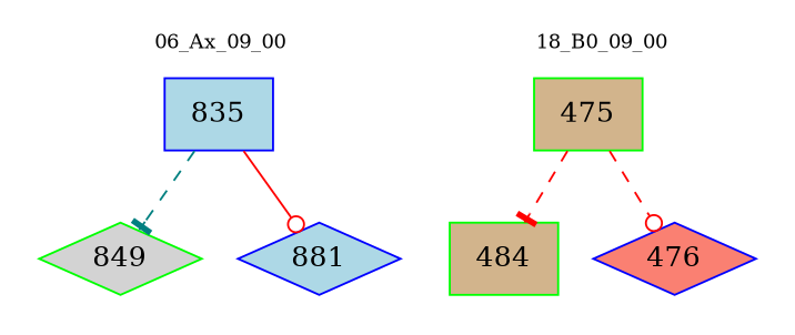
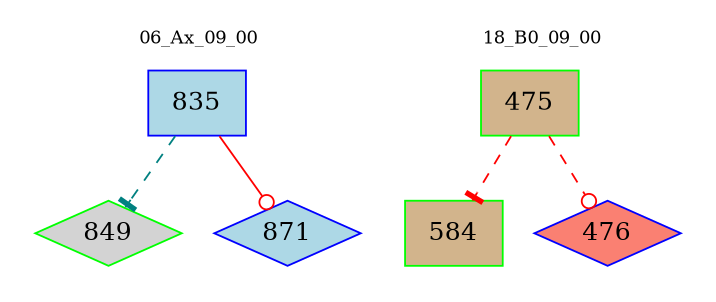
  digraph {
    node [color=blue fillcolor=lightblue shape=box style=filled]
    edge [arrowhead=tee color=red style=dashed]
    n1 [label=835]
    n2 [color=green fillcolor=lightgrey label=849 shape=diamond]
-   n3 [label=881 shape=diamond]
+   n3 [label=871 shape=diamond]
    n4 [color=green fillcolor=tan label=475]
-   n5 [color=green fillcolor=tan label=484]
+   n5 [color=green fillcolor=tan label=584]
    n6 [fillcolor=salmon label=476 shape=diamond]
    subgraph cluster_1 {
      color=white
      fontsize=10
      label="06_Ax_09_00"
      n1
      n2
      n3
    }
    subgraph cluster_2 {
      color=white
      fontsize=10
      label="18_B0_09_00"
      n4
      n5
      n6
    }
    n1 -> n2 [color=teal]
    n1 -> n3 [arrowhead=odot style=solid]
    n4 -> n5
    n4 -> n6 [arrowhead=odot]
  }
